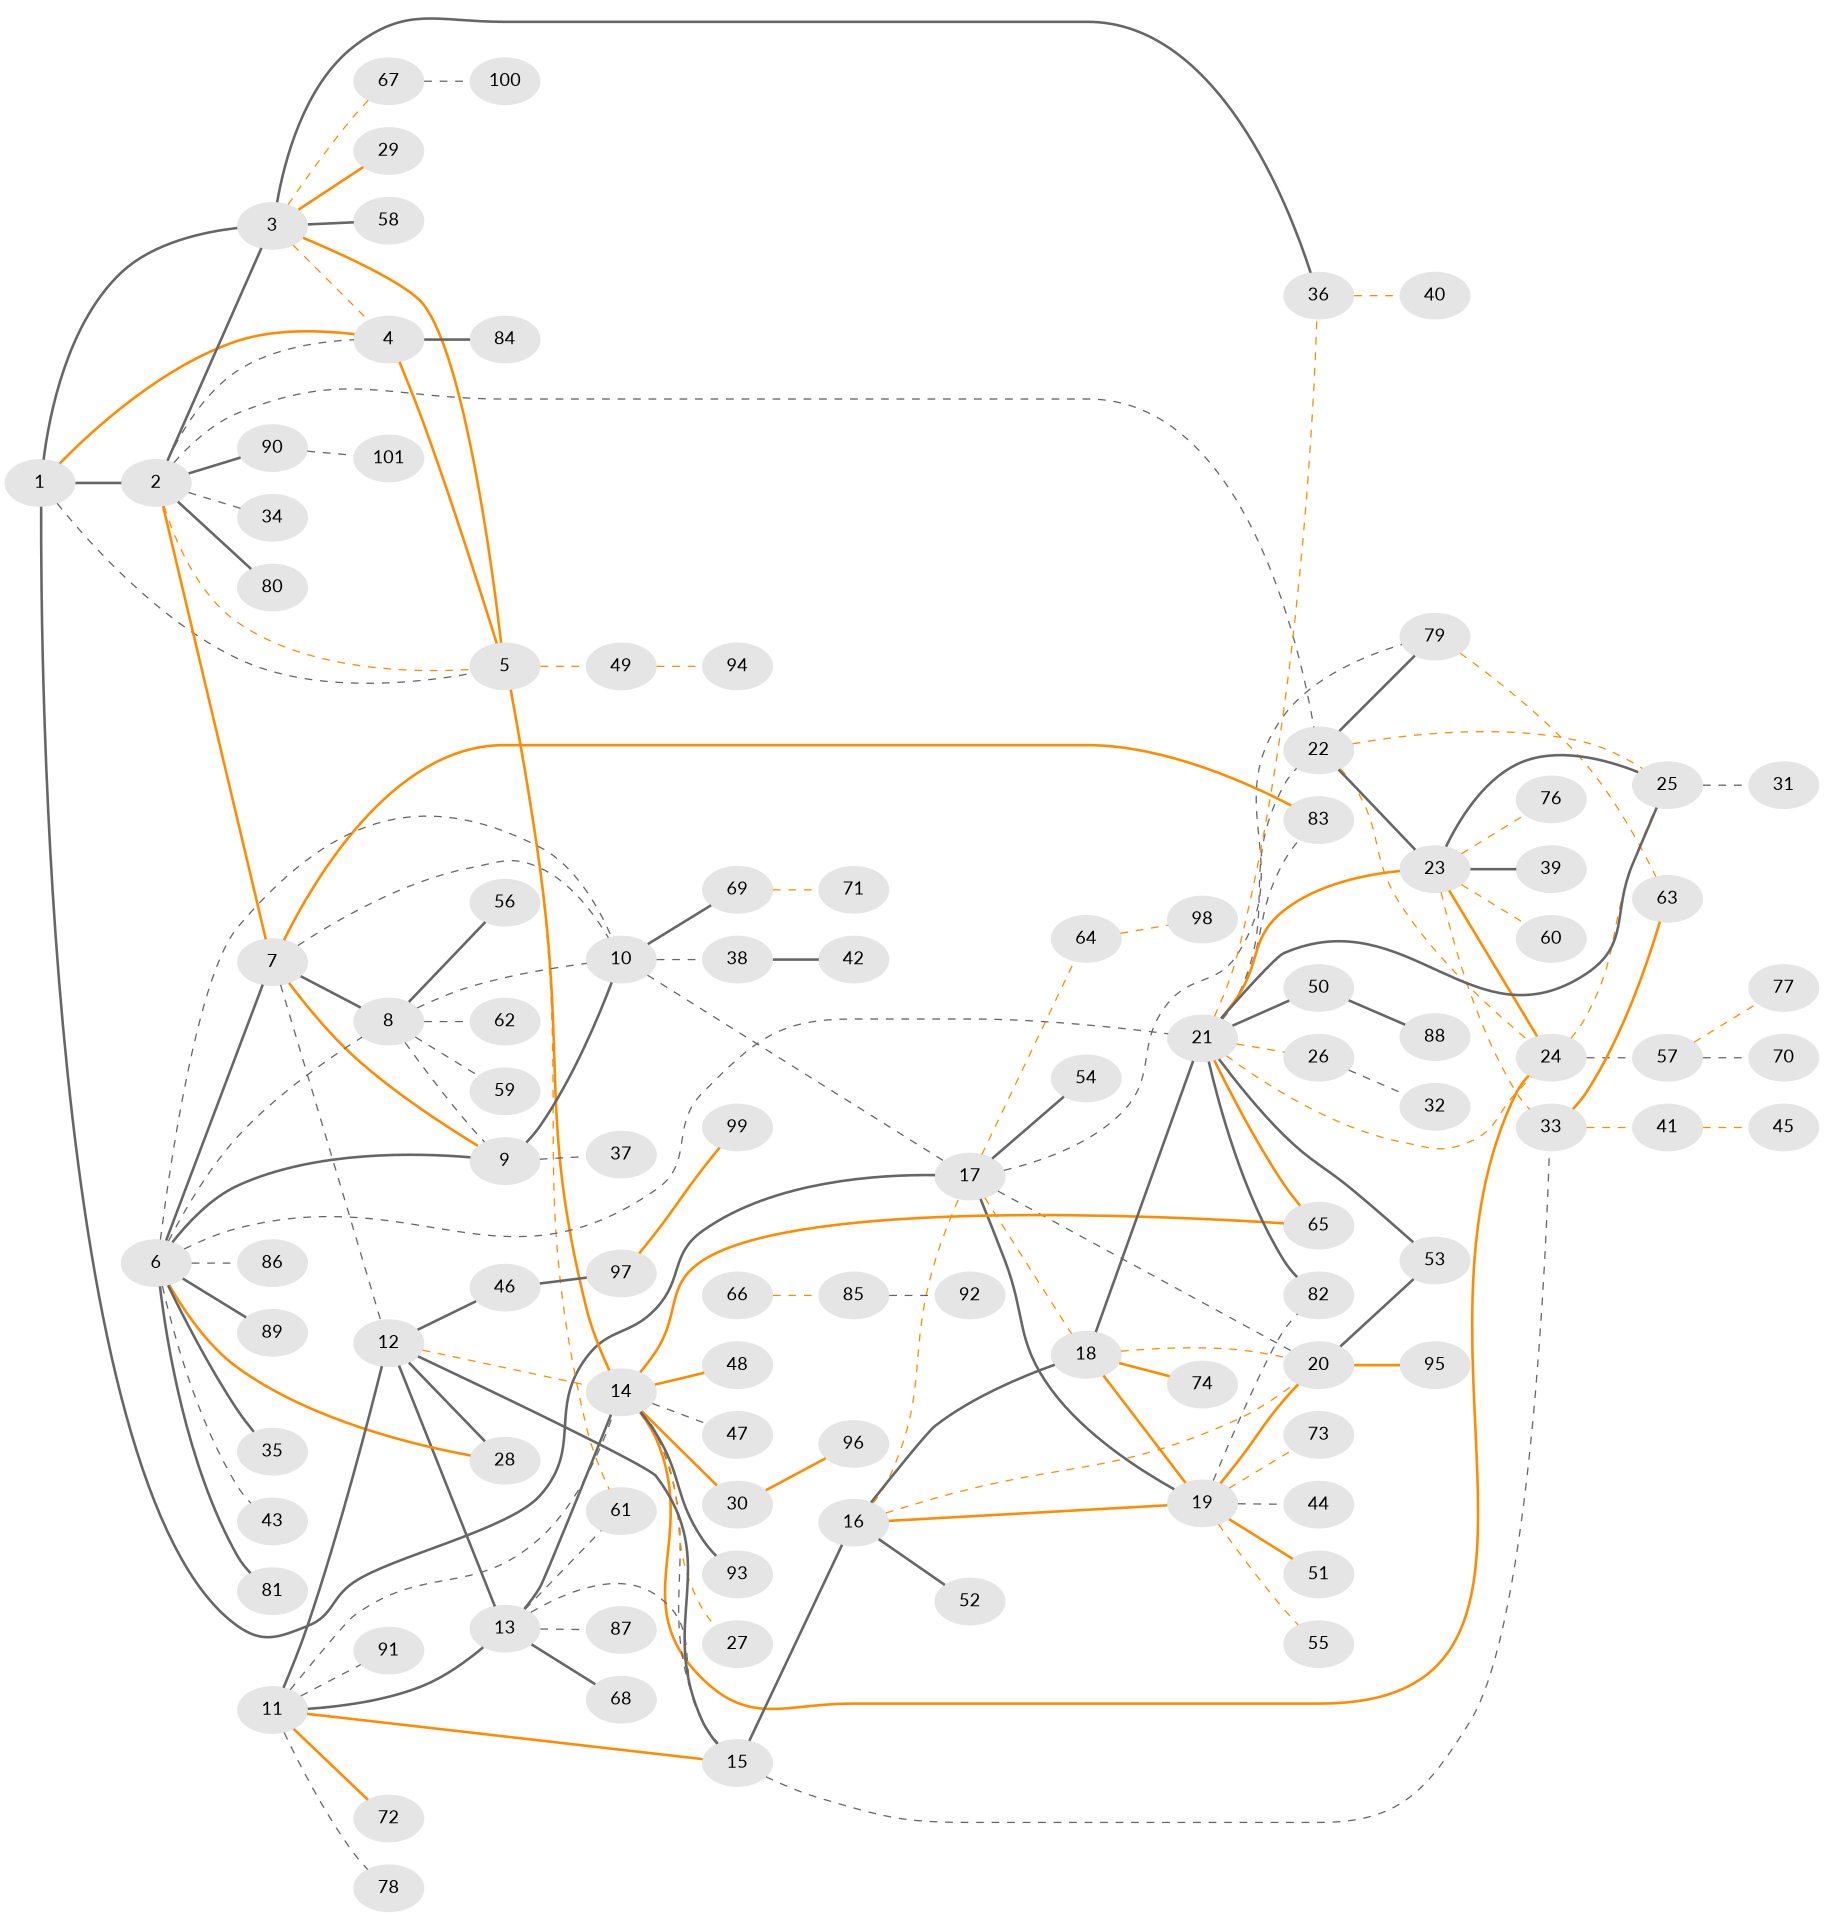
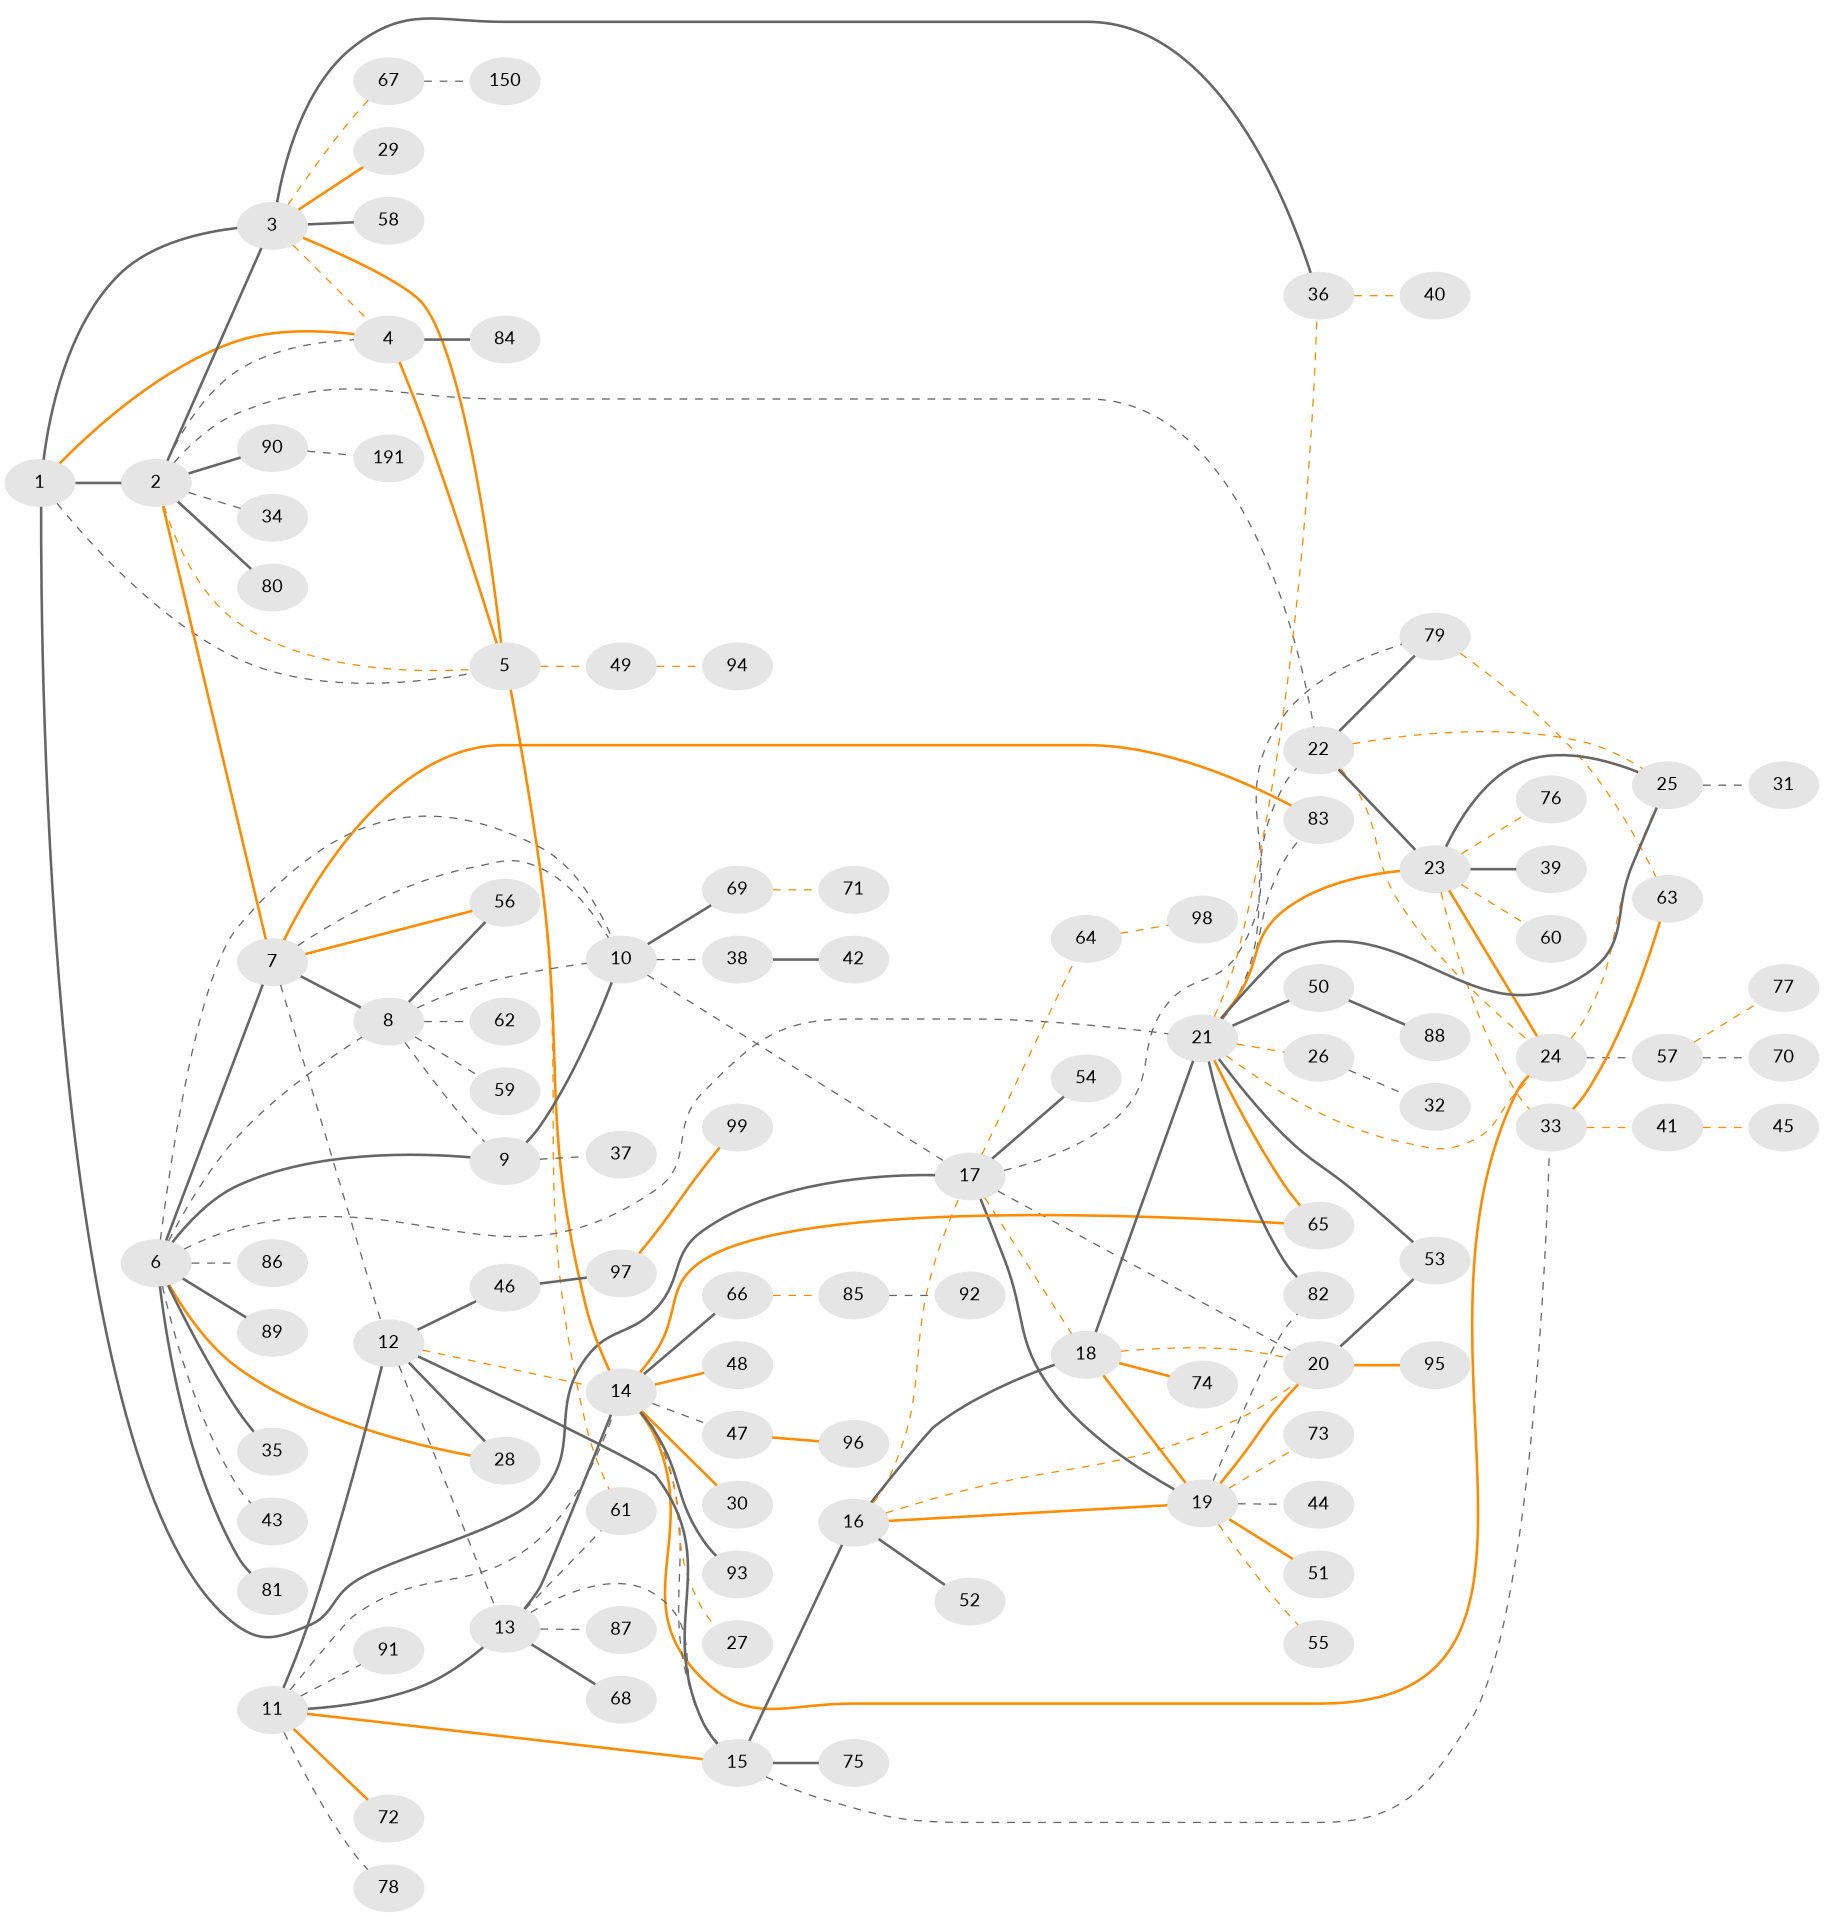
  graph {
    fontname=Lato
    rankdir=LR
    node [color=gray90 fontname=Lato style=filled]
    edge [color=gray40 fontname=Lato style=bold]
    1
    2
    3
    4
    5
    17
    7
    22
    34
    80
    90
    29
    36
    58
    67
    84
    14
    49
    61
    18
    19
    20
    54
    64
    79
    8
    9
    10
    12
    83
    24
    23
    25
-   101
+   101 [label=191]
    40
-   100
+   100 [label=150]
    15
    27
    30
    47
    48
    65
    66
    93
    94
    6
    21
    28
    35
    43
    81
    86
    89
    56
    59
    62
    37
    38
    69
    82
    53
    26
    50
    13
    46
    42
    71
    11
    72
    78
    91
    68
    87
    16
    33
+   75
    97
    57
    96
    85
    52
    41
    63
    74
    44
    51
    55
    73
    95
    98
    39
    60
    76
    31
    32
    88
    70
    77
    45
    99
    92
    1 -- 2
    1 -- 3
    1 -- 4 [color=darkorange]
    1 -- 5 [style=dashed]
    1 -- 17
    2 -- 3
    2 -- 4 [style=dashed]
    2 -- 5 [color=darkorange style=dashed]
    2 -- 7 [color=darkorange]
    2 -- 22 [style=dashed]
    2 -- 34 [style=dashed]
    2 -- 80
    2 -- 90
    3 -- 4 [color=darkorange style=dashed]
    3 -- 5 [color=darkorange]
    3 -- 29 [color=darkorange]
    3 -- 36
    3 -- 58
    3 -- 67 [color=darkorange style=dashed]
    4 -- 5 [color=darkorange]
    4 -- 84
    5 -- 14 [color=darkorange]
    5 -- 49 [color=darkorange style=dashed]
    5 -- 61 [color=darkorange style=dashed]
    17 -- 18 [color=darkorange style=dashed]
    17 -- 19
    17 -- 20 [style=dashed]
    17 -- 54
    17 -- 64 [color=darkorange style=dashed]
    17 -- 79 [style=dashed]
    7 -- 8
-   7 -- 9 [color=darkorange]
+   7 -- 56 [color=darkorange]
    7 -- 10 [style=dashed]
    7 -- 12 [style=dashed]
    7 -- 83 [color=darkorange]
    22 -- 79
    22 -- 24 [color=darkorange style=dashed]
    22 -- 23
    22 -- 25 [color=darkorange style=dashed]
    90 -- 101 [style=dashed]
    36 -- 40 [color=darkorange style=dashed]
    67 -- 100 [style=dashed]
    14 -- 24 [color=darkorange]
    14 -- 15 [style=dashed]
    14 -- 27 [color=darkorange style=dashed]
    14 -- 30 [color=darkorange]
    14 -- 47 [style=dashed]
    14 -- 48 [color=darkorange]
    14 -- 65 [color=darkorange]
+   14 -- 66
    14 -- 93
    49 -- 94 [color=darkorange style=dashed]
    18 -- 19 [color=darkorange]
    18 -- 20 [color=darkorange style=dashed]
    18 -- 21
    18 -- 74 [color=darkorange]
    19 -- 20 [color=darkorange]
    19 -- 82 [style=dashed]
    19 -- 44 [style=dashed]
    19 -- 51 [color=darkorange]
    19 -- 55 [color=darkorange style=dashed]
    19 -- 73 [color=darkorange style=dashed]
    20 -- 53
    20 -- 95 [color=darkorange]
    64 -- 98 [color=darkorange style=dashed]
    79 -- 63 [color=darkorange style=dashed]
    8 -- 9 [style=dashed]
    8 -- 10 [style=dashed]
    8 -- 56
    8 -- 59 [style=dashed]
    8 -- 62 [style=dashed]
    9 -- 10
    9 -- 37 [style=dashed]
    10 -- 17 [style=dashed]
    10 -- 38 [style=dashed]
    10 -- 69
    12 -- 14 [color=darkorange style=dashed]
    12 -- 15
    12 -- 28
-   12 -- 13
+   12 -- 13 [style=dashed]
    12 -- 46
    24 -- 25 [color=darkorange style=dashed]
    24 -- 57 [style=dashed]
    23 -- 24 [color=darkorange]
    23 -- 25
    23 -- 33 [color=darkorange style=dashed]
    23 -- 39
    23 -- 60 [color=darkorange style=dashed]
    23 -- 76 [color=darkorange style=dashed]
    25 -- 31 [style=dashed]
    15 -- 16
    15 -- 33 [style=dashed]
-   30 -- 96 [color=darkorange]
+   15 -- 75
+   47 -- 96 [color=darkorange]
    66 -- 85 [color=darkorange style=dashed]
    6 -- 7
    6 -- 8 [style=dashed]
    6 -- 9
    6 -- 10 [style=dashed]
    6 -- 21 [style=dashed]
    6 -- 28 [color=darkorange]
    6 -- 35
    6 -- 43 [style=dashed]
    6 -- 81
    6 -- 86 [style=dashed]
    6 -- 89
    21 -- 22 [style=dashed]
    21 -- 36 [color=darkorange style=dashed]
    21 -- 83 [style=dashed]
    21 -- 24 [color=darkorange style=dashed]
    21 -- 23 [color=darkorange]
    21 -- 25
    21 -- 65 [color=darkorange]
    21 -- 82
    21 -- 53
    21 -- 26 [color=darkorange style=dashed]
    21 -- 50
    38 -- 42
    69 -- 71 [color=darkorange style=dashed]
    26 -- 32 [style=dashed]
    50 -- 88
    13 -- 14
    13 -- 61 [style=dashed]
    13 -- 15 [style=dashed]
    13 -- 68
    13 -- 87 [style=dashed]
    46 -- 97
    11 -- 14 [style=dashed]
    11 -- 12
    11 -- 15 [color=darkorange]
    11 -- 13
    11 -- 72 [color=darkorange]
    11 -- 78 [style=dashed]
    11 -- 91 [style=dashed]
    16 -- 17 [color=darkorange style=dashed]
    16 -- 18
    16 -- 19 [color=darkorange]
    16 -- 20 [color=darkorange style=dashed]
    16 -- 52
    33 -- 41 [color=darkorange style=dashed]
    33 -- 63 [color=darkorange]
    97 -- 99 [color=darkorange]
    57 -- 70 [style=dashed]
    57 -- 77 [color=darkorange style=dashed]
    85 -- 92 [style=dashed]
    41 -- 45 [color=darkorange style=dashed]
  }
